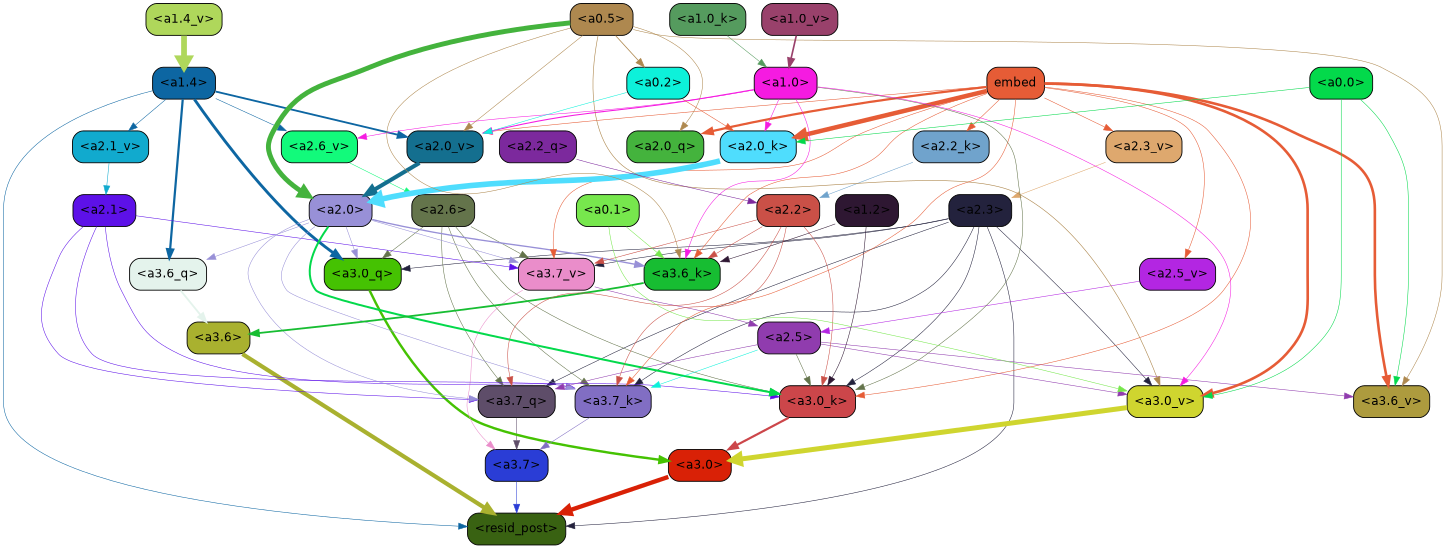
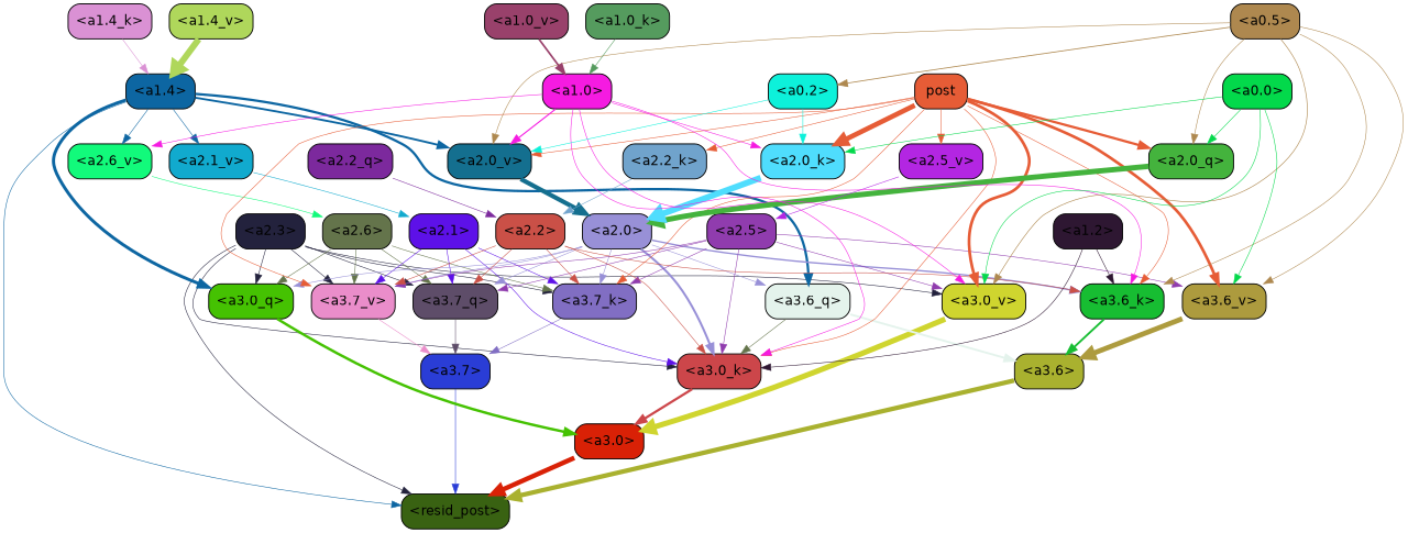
  strict digraph {
    splines=true
    node [color=black fontname=Helvetica shape=box style="filled, rounded"]
    edge [color="#e65c36" penwidth=0.6]
    "<a3.7>" [fillcolor="#2a3dd6"]
    "<resid_post>" [fillcolor="#396212"]
    "<a3.6>" [fillcolor="#a9b12f"]
    "<a3.0>" [fillcolor="#d92106"]
    "<a2.3>" [fillcolor="#23223d"]
    "<a3.7_q>" [fillcolor="#5e4d69"]
    "<a3.0_q>" [fillcolor="#45c202"]
    "<a3.7_k>" [fillcolor="#816ec3"]
    "<a3.0_k>" [fillcolor="#cc464a"]
    "<a3.7_v>" [fillcolor="#ea8dca"]
    "<a3.0_v>" [fillcolor="#cfd52f"]
    "<a1.4>" [fillcolor="#0d66a2"]
    "<a3.6_q>" [fillcolor="#e4f3ec"]
    "<a2.6_v>" [fillcolor="#12fa7b"]
    "<a2.1_v>" [fillcolor="#11aace"]
    "<a2.0_v>" [fillcolor="#146f8f"]
    "<a2.6>" [fillcolor="#64744b"]
    "<a2.1>" [fillcolor="#5d11e8"]
    "<a2.0>" [fillcolor="#9890d7"]
    "<a3.6_k>" [fillcolor="#17bd32"]
    "<a3.6_v>" [fillcolor="#ad9b3e"]
    "<a2.5>" [fillcolor="#903cae"]
    "<a2.2>" [fillcolor="#ca5047"]
-   embed [fillcolor="#e65c36"]
+   embed [fillcolor="#e65c36" label=post]
    "<a2.0_q>" [fillcolor="#44b33d"]
    "<a2.2_k>" [fillcolor="#70a3cc"]
    "<a2.0_k>" [fillcolor="#4fddfd"]
    "<a2.5_v>" [fillcolor="#b326e2"]
-   "<a2.3_v>" [fillcolor="#dea86e"]
    "<a1.2>" [fillcolor="#2e1732"]
    "<a1.0>" [fillcolor="#f51be1"]
    "<a0.5>" [fillcolor="#ae884f"]
    "<a0.2>" [fillcolor="#0df1da"]
-   "<a0.1>" [fillcolor="#77e74d"]
    "<a0.0>" [fillcolor="#03d94b"]
    "<a2.2_q>" [fillcolor="#7c299d"]
+   "<a1.4_k>" [fillcolor="#da91d4"]
    "<a1.0_k>" [fillcolor="#559b5e"]
    "<a1.4_v>" [fillcolor="#afd75b"]
    "<a1.0_v>" [fillcolor="#99416b"]
    "<a3.7>" -> "<resid_post>" [color="#2a3dd6"]
    "<a3.6>" -> "<resid_post>" [color="#a9b12f" penwidth=4.753257989883423]
    "<a3.0>" -> "<resid_post>" [color="#d92106" penwidth=4.90053927898407]
    "<a2.3>" -> "<resid_post>" [color="#23223d"]
    "<a2.3>" -> "<a3.7_q>" [color="#23223d"]
    "<a2.3>" -> "<a3.0_q>" [color="#23223d"]
    "<a2.3>" -> "<a3.7_k>" [color="#23223d"]
    "<a2.3>" -> "<a3.0_k>" [color="#23223d"]
    "<a2.3>" -> "<a3.7_v>" [color="#23223d"]
    "<a2.3>" -> "<a3.0_v>" [color="#23223d"]
    "<a3.7_q>" -> "<a3.7>" [color="#5e4d69"]
    "<a3.0_q>" -> "<a3.0>" [color="#45c202" penwidth=2.7421876192092896]
    "<a3.7_k>" -> "<a3.7>" [color="#816ec3"]
    "<a3.0_k>" -> "<a3.0>" [color="#cc464a" penwidth=2.476402521133423]
    "<a3.7_v>" -> "<a3.7>" [color="#ea8dca"]
    "<a3.0_v>" -> "<a3.0>" [color="#cfd52f" penwidth=5.652270674705505]
    "<a1.4>" -> "<resid_post>" [color="#0d66a2"]
    "<a1.4>" -> "<a3.0_q>" [color="#0d66a2" penwidth=3.2760138511657715]
    "<a1.4>" -> "<a3.6_q>" [color="#0d66a2" penwidth=2.5149343013763428]
    "<a1.4>" -> "<a2.6_v>" [color="#0d66a2"]
    "<a1.4>" -> "<a2.1_v>" [color="#0d66a2"]
    "<a1.4>" -> "<a2.0_v>" [color="#0d66a2" penwidth=2.0870713144540787]
    "<a3.6_q>" -> "<a3.6>" [color="#e4f3ec" penwidth=2.091020345687866]
    "<a2.6_v>" -> "<a2.6>" [color="#12fa7b"]
    "<a2.1_v>" -> "<a2.1>" [color="#11aace"]
    "<a2.0_v>" -> "<a2.0>" [color="#146f8f" penwidth=4.611755967140198]
    "<a2.6>" -> "<a3.7_q>" [color="#64744b"]
    "<a2.6>" -> "<a3.0_q>" [color="#64744b"]
    "<a2.6>" -> "<a3.7_k>" [color="#64744b"]
-   "<a2.6>" -> "<a3.0_k>" [color="#64744b"]
+   "<a3.6_q>" -> "<a3.0_k>" [color="#64744b"]
    "<a2.6>" -> "<a3.7_v>" [color="#64744b"]
    "<a2.1>" -> "<a3.7_q>" [color="#5d11e8"]
    "<a2.1>" -> "<a3.7_k>" [color="#5d11e8"]
    "<a2.1>" -> "<a3.0_k>" [color="#5d11e8"]
    "<a2.1>" -> "<a3.7_v>" [color="#5d11e8"]
    "<a2.0>" -> "<a3.7_q>" [color="#9890d7"]
    "<a2.0>" -> "<a3.0_q>" [color="#9890d7"]
    "<a2.0>" -> "<a3.7_k>" [color="#9890d7"]
-   "<a2.0>" -> "<a3.0_k>" [color="#03d94b" penwidth=2.2635570764541626]
+   "<a2.0>" -> "<a3.0_k>" [color="#9890d7" penwidth=2.2635570764541626]
    "<a2.0>" -> "<a3.7_v>" [color="#9890d7"]
    "<a2.0>" -> "<a3.6_q>" [color="#9890d7"]
    "<a2.0>" -> "<a3.6_k>" [color="#9890d7" penwidth=1.5290023684501648]
    "<a3.6_k>" -> "<a3.6>" [color="#17bd32" penwidth=2.048597991466522]
+   "<a3.6_v>" -> "<a3.6>" [color="#ad9b3e" penwidth=5.2550448179244995]
    "<a2.5>" -> "<a3.7_q>" [color="#903cae"]
-   "<a2.5>" -> "<a3.7_k>" [color="#0df1da"]
-   "<a2.5>" -> "<a3.0_k>" [color="#64744b"]
-   "<a3.7_v>" -> "<a2.5>" [color="#903cae"]
+   "<a2.5>" -> "<a3.7_k>" [color="#903cae"]
+   "<a2.5>" -> "<a3.0_k>" [color="#903cae"]
+   "<a2.5>" -> "<a3.7_v>" [color="#903cae"]
    "<a2.5>" -> "<a3.0_v>" [color="#903cae"]
    "<a2.5>" -> "<a3.6_v>" [color="#903cae"]
    "<a2.2>" -> "<a3.7_q>" [color="#ca5047"]
    "<a2.2>" -> "<a3.7_k>" [color="#ca5047"]
    "<a2.2>" -> "<a3.0_k>" [color="#ca5047"]
    "<a2.2>" -> "<a3.7_v>" [color="#ca5047"]
    "<a2.2>" -> "<a3.6_k>" [color="#ca5047"]
    embed -> "<a3.7_k>"
    embed -> "<a3.0_k>"
    embed -> "<a3.7_v>"
    embed -> "<a3.0_v>" [penwidth=2.972973108291626]
    embed -> "<a2.0_v>"
    embed -> "<a3.6_k>"
    embed -> "<a3.6_v>" [penwidth=2.9556376338005066]
    embed -> "<a2.0_q>" [penwidth=2.522909115999937]
    embed -> "<a2.2_k>"
    embed -> "<a2.0_k>" [penwidth=5.094568967819214]
    embed -> "<a2.5_v>"
-   embed -> "<a2.3_v>"
-   "<a0.5>" -> "<a2.0>" [color="#44b33d" penwidth=5.557696580886841]
+   "<a2.0_q>" -> "<a2.0>" [color="#44b33d" penwidth=5.557696580886841]
    "<a2.2_k>" -> "<a2.2>" [color="#70a3cc"]
    "<a2.0_k>" -> "<a2.0>" [color="#4fddfd" penwidth=6.320472955703735]
    "<a2.5_v>" -> "<a2.5>" [color="#b326e2"]
-   "<a2.3_v>" -> "<a2.3>" [color="#dea86e"]
    "<a1.2>" -> "<a3.0_k>" [color="#2e1732"]
    "<a1.2>" -> "<a3.6_k>" [color="#2e1732"]
-   "<a1.0>" -> "<a3.0_k>" [color="#64744b"]
+   "<a1.0>" -> "<a3.0_k>" [color="#f51be1"]
    "<a1.0>" -> "<a3.0_v>" [color="#f51be1"]
    "<a1.0>" -> "<a2.6_v>" [color="#f51be1"]
    "<a1.0>" -> "<a2.0_v>" [color="#f51be1" penwidth=1.2152502536773682]
    "<a1.0>" -> "<a3.6_k>" [color="#f51be1"]
    "<a1.0>" -> "<a2.0_k>" [color="#f51be1"]
    "<a0.5>" -> "<a3.0_v>" [color="#ae884f" penwidth=0.6790935099124908]
    "<a0.5>" -> "<a2.0_v>" [color="#ae884f"]
    "<a0.5>" -> "<a3.6_k>" [color="#ae884f"]
    "<a0.5>" -> "<a3.6_v>" [color="#ae884f"]
    "<a0.5>" -> "<a2.0_q>" [color="#ae884f"]
    "<a0.5>" -> "<a0.2>" [color="#ae884f" penwidth=0.8835153579711914]
    "<a0.2>" -> "<a2.0_v>" [color="#0df1da"]
-   "<a0.2>" -> "<a2.0_k>"
-   "<a0.1>" -> "<a3.0_v>" [color="#77e74d"]
-   "<a0.1>" -> "<a3.6_k>" [color="#77e74d"]
+   "<a0.2>" -> "<a2.0_k>" [color="#0df1da"]
    "<a0.0>" -> "<a3.0_v>" [color="#03d94b"]
    "<a0.0>" -> "<a3.6_v>" [color="#03d94b"]
+   "<a0.0>" -> "<a2.0_q>" [color="#03d94b"]
    "<a0.0>" -> "<a2.0_k>" [color="#03d94b"]
    "<a2.2_q>" -> "<a2.2>" [color="#7c299d"]
+   "<a1.4_k>" -> "<a1.4>" [color="#da91d4"]
    "<a1.0_k>" -> "<a1.0>" [color="#559b5e"]
    "<a1.4_v>" -> "<a1.4>" [color="#afd75b" penwidth=6.5241758823394775]
    "<a1.0_v>" -> "<a1.0>" [color="#99416b" penwidth=1.8809151649475098]
  }
